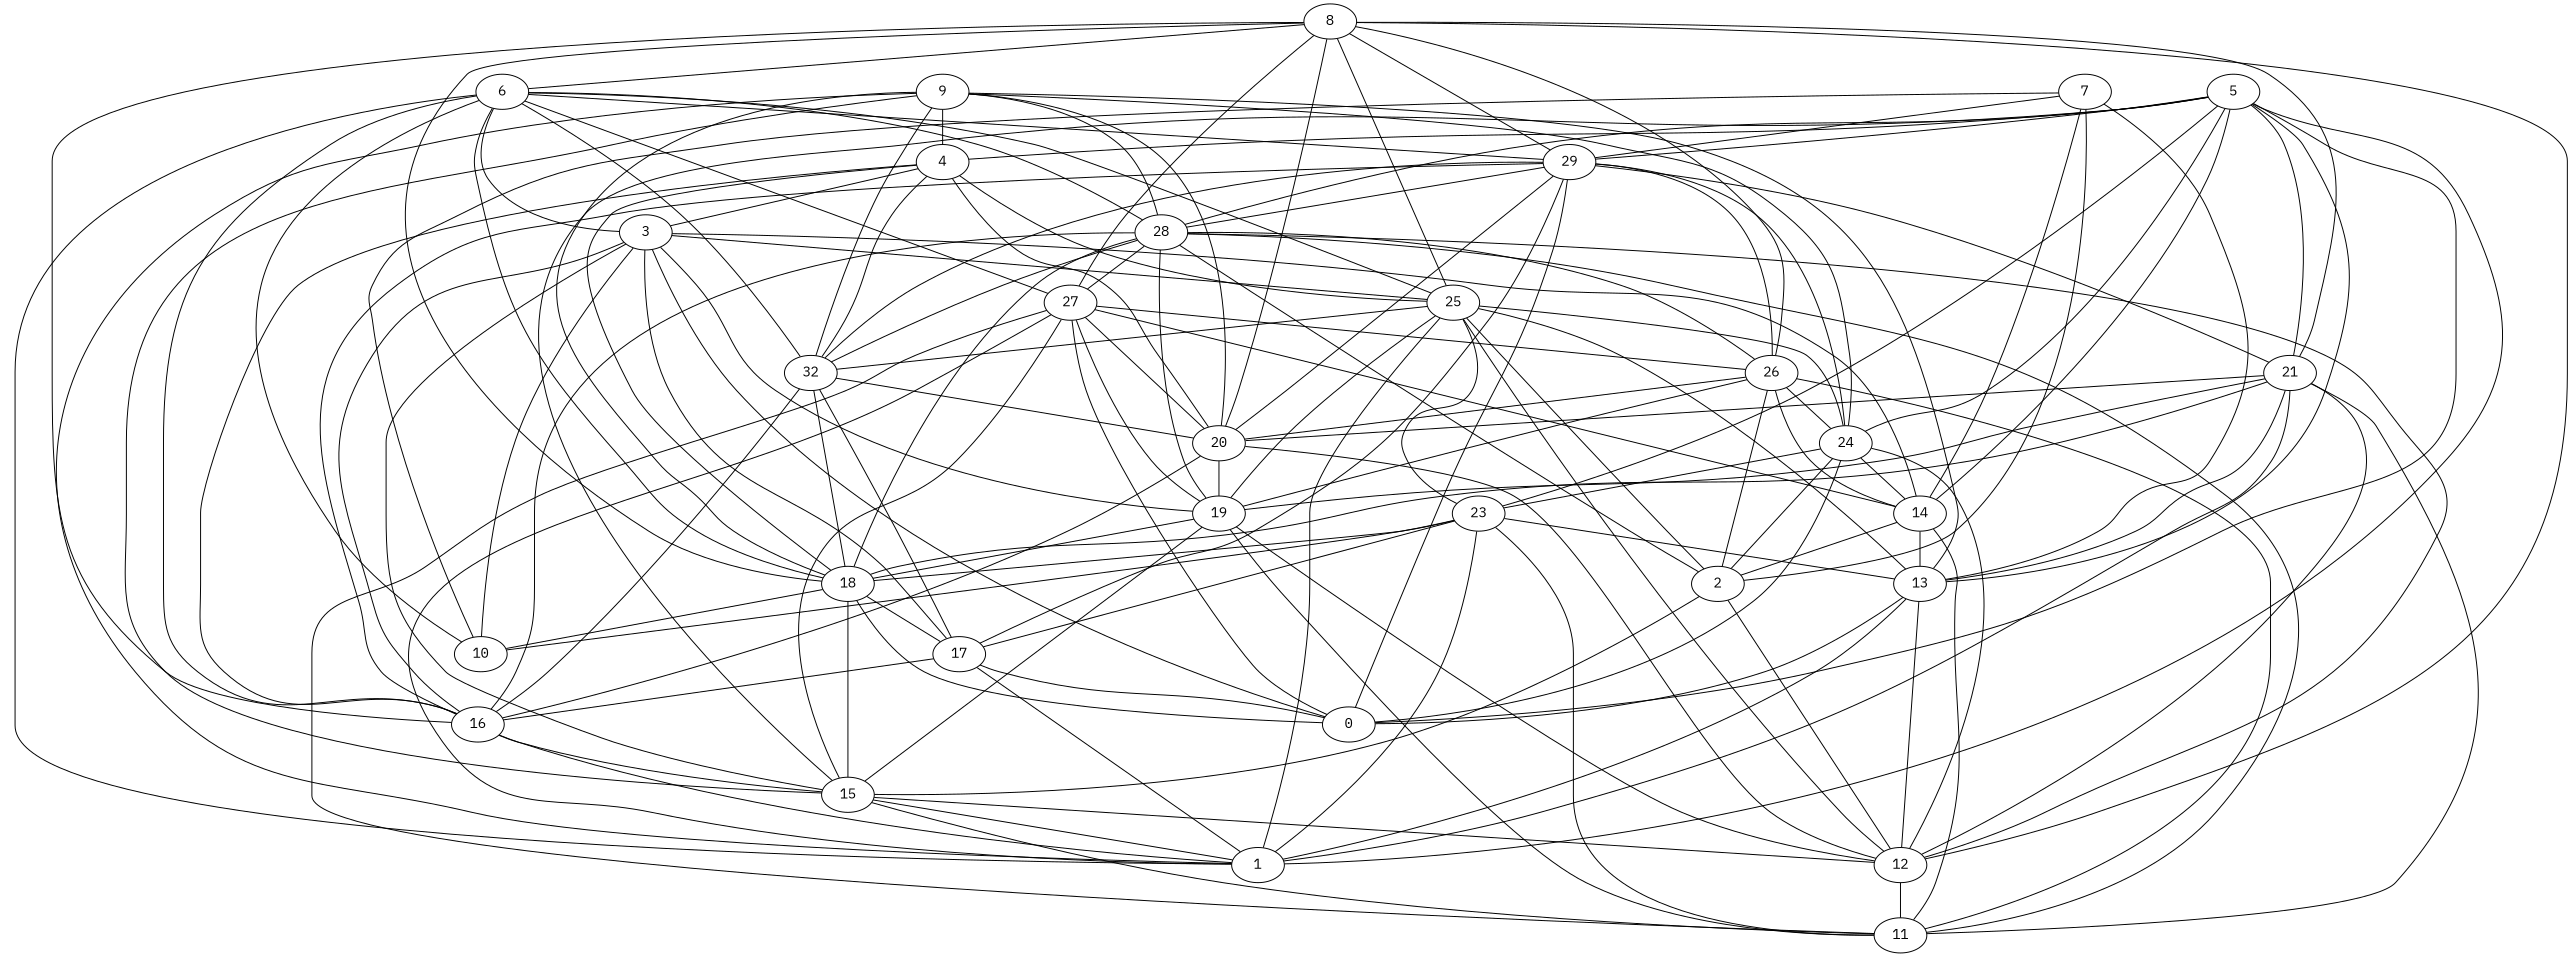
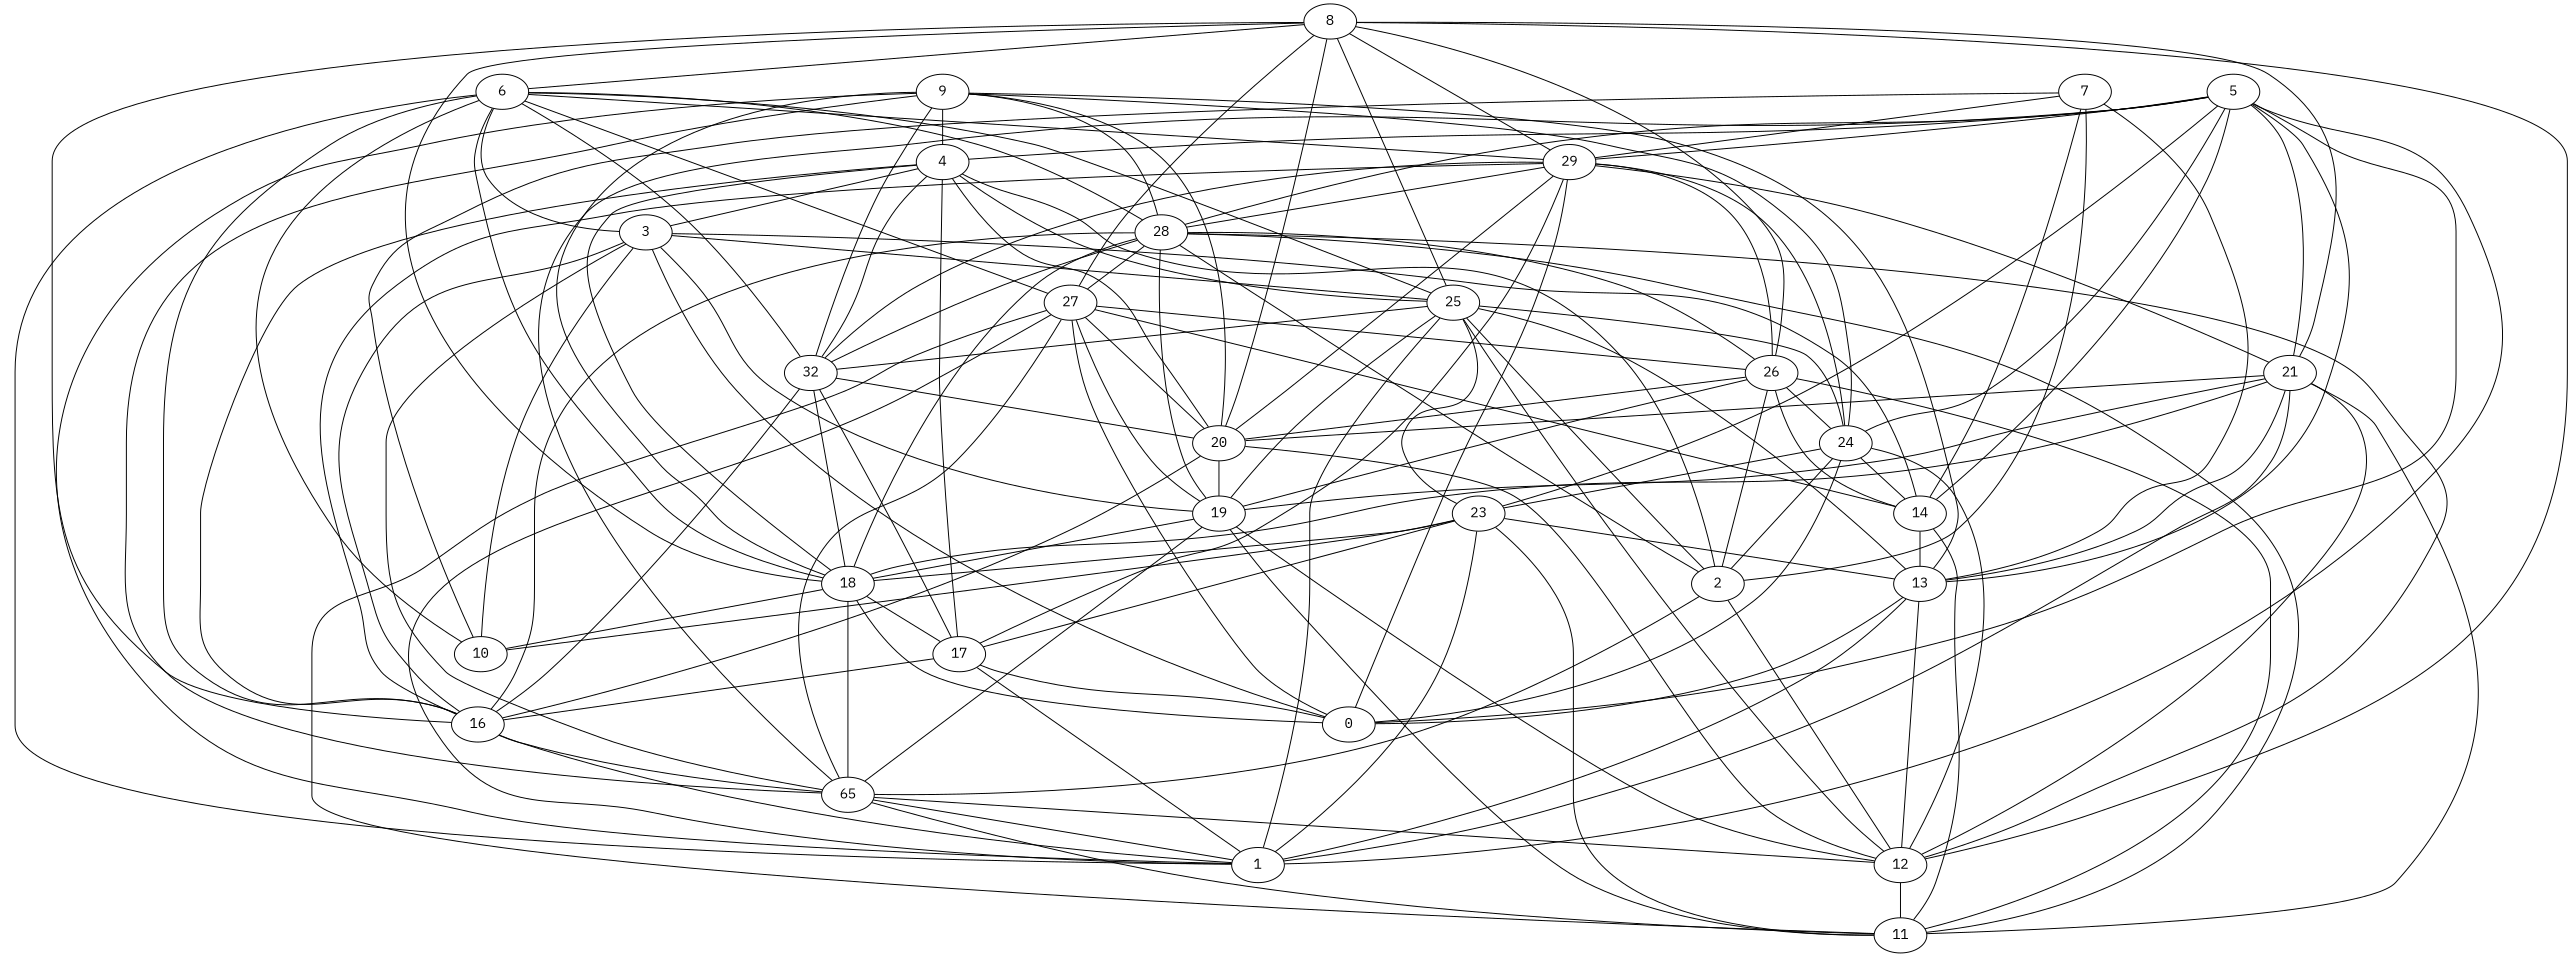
  digraph {
    fontname="IBM Plex Mono"
    node [fontname="IBM Plex Mono"]
    edge [color=black dir=none fontname="IBM Plex Mono"]
    4
    3
    2
    n4 [label=32]
    20
    18
    16
    25
-   15
+   15 [label=65]
    17
    10
    0
    14
    19
    12
    13
    1
    11
    29
    26
    21
    24
    28
    23
    9
    27
    7
    6
    5
    8
    subgraph sub_1 {
      4
      3
      2
      n4
      20
      18
      16
      25
      15
      17
      10
      0
      14
      19
      12
      13
      1
      11
      29
      26
      21
      24
      28
      23
      9
      27
      7
      6
      5
      8
    }
    4 -> 3
-   14 -> 2
+   4 -> 2
    4 -> n4
    4 -> 20
    4 -> 18
    4 -> 16
    4 -> 25
    3 -> 16
    3 -> 25
    3 -> 15
-   3 -> 17
+   4 -> 17
    3 -> 10
    3 -> 0
    3 -> 14
    3 -> 19
    2 -> 15
    2 -> 12
    n4 -> 20
    n4 -> 18
    n4 -> 16
    n4 -> 17
    20 -> 16
    20 -> 19
    20 -> 12
    18 -> 15
    18 -> 17
    18 -> 10
    18 -> 0
    16 -> 15
    16 -> 1
    25 -> 2
    25 -> n4
    25 -> 19
    25 -> 12
    25 -> 13
    25 -> 1
    25 -> 24
    25 -> 23
    15 -> 12
    15 -> 1
    15 -> 11
    17 -> 16
    17 -> 0
    17 -> 1
    14 -> 13
    14 -> 11
    19 -> 18
    19 -> 15
    19 -> 12
    19 -> 11
    12 -> 11
    13 -> 0
    13 -> 12
    13 -> 1
    29 -> n4
    29 -> 20
    29 -> 16
    29 -> 17
    29 -> 0
    29 -> 26
    29 -> 21
    29 -> 24
    29 -> 28
    26 -> 2
    26 -> 20
    26 -> 14
    26 -> 19
    26 -> 11
    26 -> 24
    21 -> 20
    21 -> 18
    21 -> 19
    21 -> 12
    21 -> 13
    21 -> 1
    21 -> 11
    24 -> 2
    24 -> 0
    24 -> 14
    24 -> 12
    24 -> 23
    28 -> 2
    28 -> n4
    28 -> 18
    28 -> 16
    28 -> 19
    28 -> 12
    28 -> 11
    28 -> 26
    28 -> 27
    23 -> 18
    23 -> 17
    23 -> 10
    23 -> 13
    23 -> 1
    23 -> 11
    9 -> 4
    9 -> n4
    9 -> 20
    9 -> 18
    9 -> 15
    9 -> 13
    9 -> 1
    9 -> 24
    9 -> 28
    27 -> 20
    27 -> 15
    27 -> 0
    27 -> 14
    27 -> 19
    27 -> 1
    27 -> 11
    27 -> 26
    7 -> 2
    7 -> 10
    7 -> 14
    7 -> 13
    7 -> 29
    6 -> 3
    6 -> n4
    6 -> 18
    6 -> 16
    6 -> 25
    6 -> 10
    6 -> 1
    6 -> 29
    6 -> 28
    6 -> 27
    5 -> 4
    5 -> 15
    5 -> 0
    5 -> 14
    5 -> 13
    5 -> 1
    5 -> 29
    5 -> 21
    5 -> 24
    5 -> 28
    5 -> 23
    8 -> 20
    8 -> 18
    8 -> 16
    8 -> 25
    8 -> 12
    8 -> 29
    8 -> 26
    8 -> 21
    8 -> 27
    8 -> 6
  }
